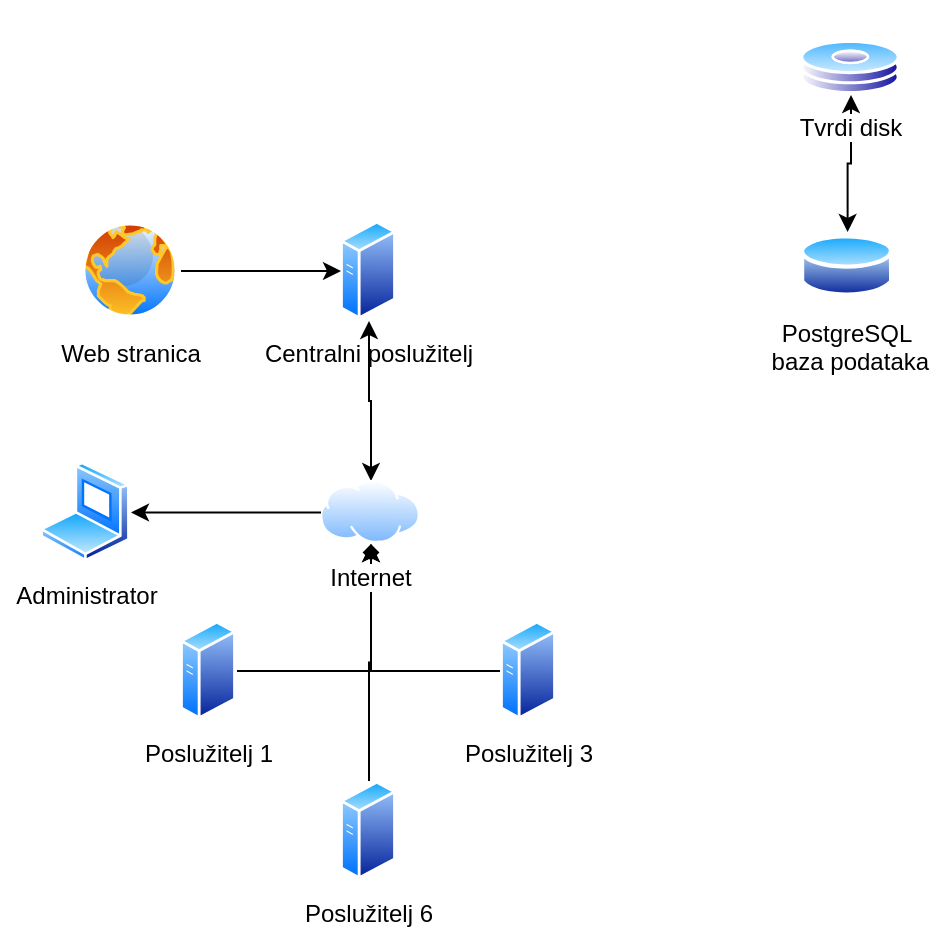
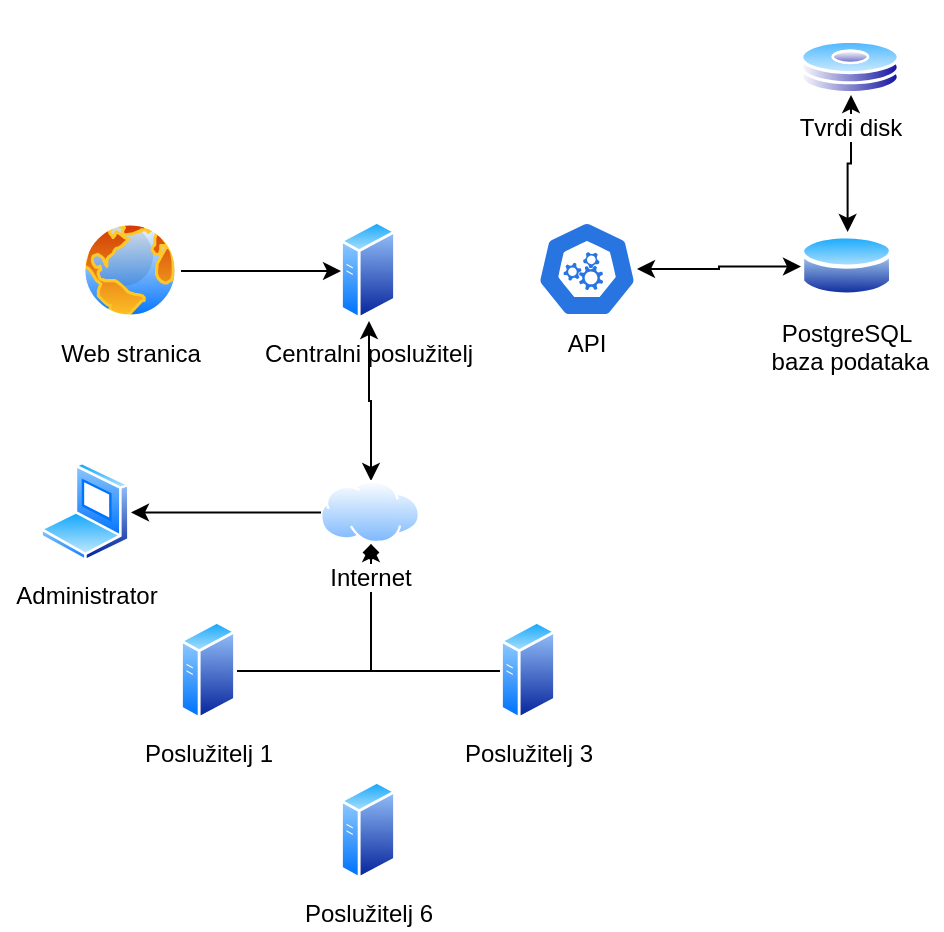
  <mxCell id="0" />
  <mxCell id="1" parent="0" />
  <mxCell id="2" style="edgeStyle=orthogonalEdgeStyle;rounded=0;orthogonalLoop=1;jettySize=auto;html=1;startArrow=classic;startFill=1;" edge="1" parent="1" source="3" target="11"><mxGeometry relative="1" as="geometry" /></mxCell>
  <mxCell id="3" value="&lt;div&gt;PostgreSQL&lt;/div&gt;&amp;nbsp;baza podataka" style="image;aspect=fixed;perimeter=ellipsePerimeter;html=1;align=center;shadow=0;dashed=0;spacingTop=3;image=img/lib/active_directory/database.svg;" vertex="1" parent="1"><mxGeometry x="400" y="115.5" width="46.62" height="34.5" as="geometry" /></mxCell>
  <mxCell id="4" value="Centralni poslužitelj" style="image;aspect=fixed;perimeter=ellipsePerimeter;html=1;align=center;shadow=0;dashed=0;spacingTop=3;image=img/lib/active_directory/generic_server.svg;" vertex="1" parent="1"><mxGeometry x="170" y="110" width="28.0" height="50" as="geometry" /></mxCell>
  <mxCell id="5" style="edgeStyle=orthogonalEdgeStyle;rounded=0;orthogonalLoop=1;jettySize=auto;html=1;entryX=0.5;entryY=1;entryDx=0;entryDy=0;endArrow=diamond;" edge="1" parent="1" source="6" target="13"><mxGeometry relative="1" as="geometry" /></mxCell>
  <mxCell id="6" value="Poslužitelj 1" style="image;aspect=fixed;perimeter=ellipsePerimeter;html=1;align=center;shadow=0;dashed=0;spacingTop=3;image=img/lib/active_directory/generic_server.svg;" vertex="1" parent="1"><mxGeometry x="90" y="310" width="28.0" height="50" as="geometry" /></mxCell>
- <mxCell id="7" style="edgeStyle=orthogonalEdgeStyle;rounded=0;orthogonalLoop=1;jettySize=auto;html=1;entryX=0.5;entryY=1;entryDx=0;entryDy=0;" edge="1" parent="1" source="8" target="13"><mxGeometry relative="1" as="geometry" /></mxCell>
  <mxCell id="8" value="Poslužitelj 6" style="image;aspect=fixed;perimeter=ellipsePerimeter;html=1;align=center;shadow=0;dashed=0;spacingTop=3;image=img/lib/active_directory/generic_server.svg;" vertex="1" parent="1"><mxGeometry x="170" y="390" width="28.0" height="50" as="geometry" /></mxCell>
  <mxCell id="9" style="edgeStyle=orthogonalEdgeStyle;rounded=0;orthogonalLoop=1;jettySize=auto;html=1;entryX=0.5;entryY=1;entryDx=0;entryDy=0;" edge="1" parent="1" source="10" target="13"><mxGeometry relative="1" as="geometry" /></mxCell>
  <mxCell id="10" value="Poslužitelj 3" style="image;aspect=fixed;perimeter=ellipsePerimeter;html=1;align=center;shadow=0;dashed=0;spacingTop=3;image=img/lib/active_directory/generic_server.svg;" vertex="1" parent="1"><mxGeometry x="250" y="310" width="28.0" height="50" as="geometry" /></mxCell>
  <mxCell id="11" value="Tvrdi disk" style="image;aspect=fixed;perimeter=ellipsePerimeter;html=1;align=center;shadow=0;dashed=0;spacingTop=3;image=img/lib/active_directory/hard_disk.svg;" vertex="1" parent="1"><mxGeometry x="400" y="20" width="50" height="27" as="geometry" /></mxCell>
  <mxCell id="12" style="edgeStyle=orthogonalEdgeStyle;rounded=0;orthogonalLoop=1;jettySize=auto;html=1;entryX=0.5;entryY=1;entryDx=0;entryDy=0;startArrow=classic;startFill=1;" edge="1" parent="1" source="13" target="4"><mxGeometry relative="1" as="geometry" /></mxCell>
  <mxCell id="13" value="Internet" style="image;aspect=fixed;perimeter=ellipsePerimeter;html=1;align=center;shadow=0;dashed=0;spacingTop=3;image=img/lib/active_directory/internet_cloud.svg;" vertex="1" parent="1"><mxGeometry x="160" y="240" width="50" height="31.5" as="geometry" /></mxCell>
  <mxCell id="14" value="" style="edgeStyle=orthogonalEdgeStyle;rounded=0;orthogonalLoop=1;jettySize=auto;html=1;" edge="1" parent="1" source="15" target="4"><mxGeometry relative="1" as="geometry" /></mxCell>
  <mxCell id="15" value="Web stranica" style="image;aspect=fixed;perimeter=ellipsePerimeter;html=1;align=center;shadow=0;dashed=0;spacingTop=3;image=img/lib/active_directory/internet_globe.svg;" vertex="1" parent="1"><mxGeometry x="40" y="110" width="50" height="50" as="geometry" /></mxCell>
+ <mxCell id="16" style="edgeStyle=orthogonalEdgeStyle;rounded=0;orthogonalLoop=1;jettySize=auto;html=1;entryX=0;entryY=0.5;entryDx=0;entryDy=0;startArrow=classic;startFill=1;strokeColor=default;endArrow=classic;endFill=1;" edge="1" parent="1" source="17" target="3"><mxGeometry relative="1" as="geometry" /></mxCell>
+ <mxCell id="17" value="API" style="aspect=fixed;sketch=0;html=1;dashed=0;whitespace=wrap;verticalLabelPosition=bottom;verticalAlign=top;fillColor=#2875E2;strokeColor=#ffffff;points=[[0.005,0.63,0],[0.1,0.2,0],[0.9,0.2,0],[0.5,0,0],[0.995,0.63,0],[0.72,0.99,0],[0.5,1,0],[0.28,0.99,0]];shape=mxgraph.kubernetes.icon2;prIcon=api" vertex="1" parent="1"><mxGeometry x="268" y="110" width="50" height="48" as="geometry" /></mxCell>
  <mxCell id="18" style="edgeStyle=orthogonalEdgeStyle;rounded=0;orthogonalLoop=1;jettySize=auto;html=1;entryX=0;entryY=0.5;entryDx=0;entryDy=0;startArrow=classic;startFill=1;endArrow=none;endFill=0;" edge="1" parent="1" source="19" target="13"><mxGeometry relative="1" as="geometry" /></mxCell>
  <mxCell id="19" value="Administrator" style="image;aspect=fixed;perimeter=ellipsePerimeter;html=1;align=center;shadow=0;dashed=0;spacingTop=3;image=img/lib/active_directory/laptop_client.svg;" vertex="1" parent="1"><mxGeometry x="20" y="230.75" width="45" height="50" as="geometry" /></mxCell>
